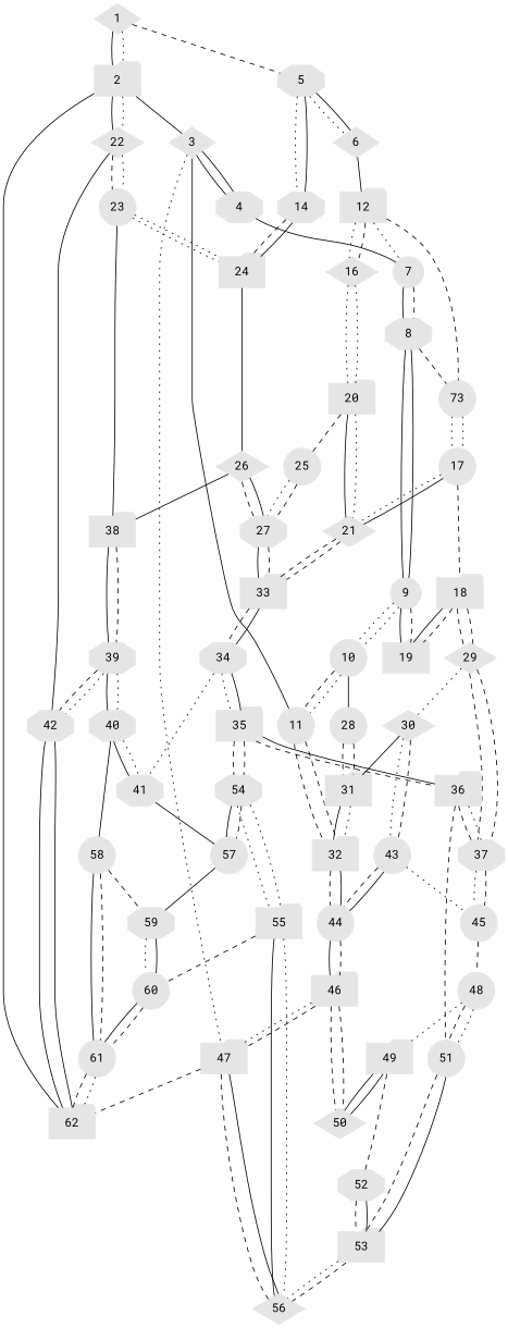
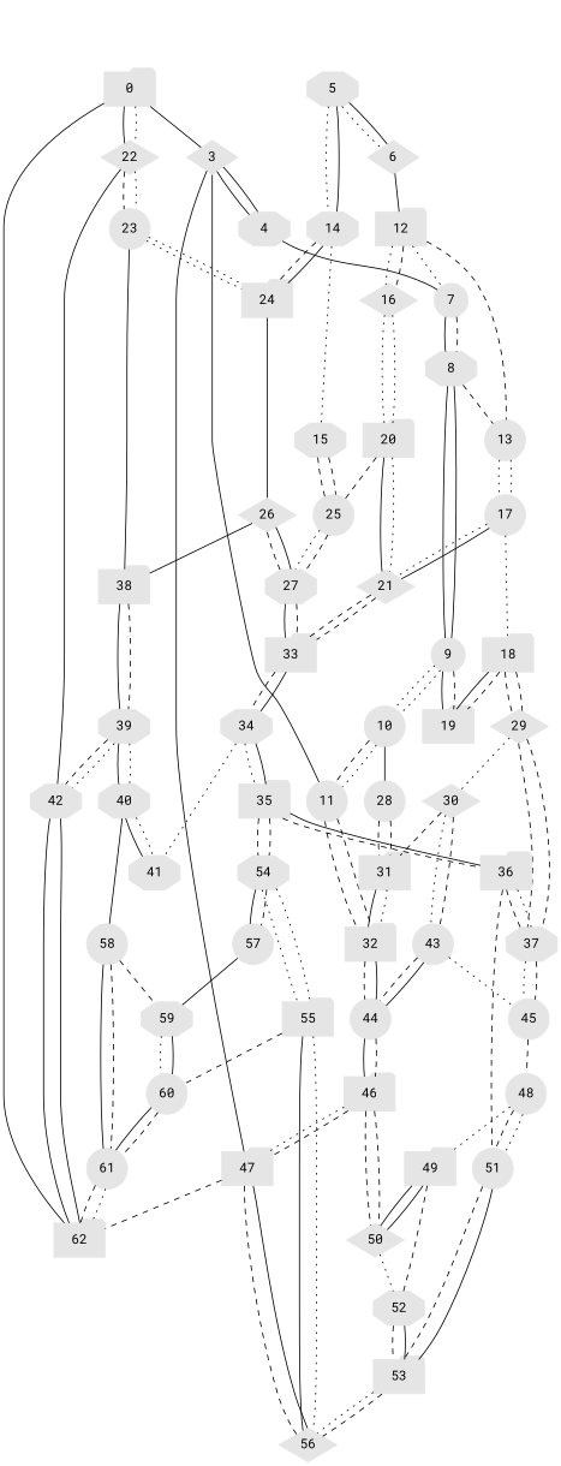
  graph {
    fontname="Roboto Mono"
    node [color=gray90 fontname="Roboto Mono" shape=folder style=filled]
    edge [fontname="Roboto Mono" style=dashed]
-   1 [shape=diamond]
-   2
+   2 [label=0]
    5 [shape=octagon]
    3 [shape=diamond]
    22 [shape=diamond]
    62
    6 [shape=diamond]
    14 [shape=octagon]
    4 [shape=octagon]
    11 [shape=circle]
    47
    23 [shape=circle]
    42 [shape=octagon]
    7 [shape=circle]
    32
    56 [shape=diamond]
    8 [shape=octagon]
    12
+   15 [shape=octagon]
    24
-   13 [shape=circle label=73]
+   13 [shape=circle]
    16 [shape=diamond]
    9 [shape=circle]
    10 [shape=circle]
    19
    17 [shape=circle]
    28 [shape=circle]
    31
    44 [shape=circle]
    20
    18
    21 [shape=diamond]
    25 [shape=circle]
    26 [shape=diamond]
    27 [shape=octagon]
    29 [shape=diamond]
    33
    30 [shape=diamond]
    37 [shape=octagon]
    34 [shape=octagon]
    38
    39 [shape=octagon]
    43 [shape=circle]
    45 [shape=circle]
    46
    35
    41 [shape=octagon]
    36
    54 [shape=octagon]
    57 [shape=circle]
    51 [shape=circle]
    55
    53
    48 [shape=circle]
    40 [shape=octagon]
    58 [shape=circle]
    59 [shape=octagon]
    61 [shape=circle]
    50 [shape=diamond]
    49
    52 [shape=octagon]
    60 [shape=circle]
-   1 -- 2 [style=solid]
-   1 -- 2 [style=dotted]
-   1 -- 5
    2 -- 3 [style=solid]
    2 -- 22 [style=solid]
    2 -- 22 [style=dotted]
    2 -- 62 [style=solid]
    5 -- 6 [style=dotted]
    5 -- 6 [style=solid]
    5 -- 14 [style=dotted]
    5 -- 14 [style=solid]
    3 -- 4 [style=solid]
    3 -- 4 [style=solid]
    3 -- 11 [style=solid]
-   3 -- 47 [style=dotted]
+   3 -- 47 [style=solid]
    22 -- 23
    22 -- 23 [style=dotted]
    22 -- 42 [style=solid]
    6 -- 12 [style=solid]
+   14 -- 15 [style=dotted]
    14 -- 24
    14 -- 24 [style=solid]
    4 -- 7 [style=solid]
    11 -- 32
    11 -- 32
    47 -- 62
    47 -- 56
    47 -- 56 [style=solid]
    23 -- 24 [style=dotted]
    23 -- 24 [style=dotted]
    23 -- 38 [style=solid]
    42 -- 62 [style=solid]
    42 -- 62 [style=solid]
    7 -- 8 [style=solid]
    7 -- 8
    32 -- 44
    32 -- 44 [style=solid]
    8 -- 13
    8 -- 9 [style=solid]
    8 -- 9 [style=solid]
    12 -- 7 [style=dotted]
    12 -- 13
    12 -- 16 [style=dotted]
    12 -- 16
+   15 -- 25
+   15 -- 25
    24 -- 26 [style=solid]
    13 -- 17 [style=dotted]
    13 -- 17 [style=dotted]
    16 -- 20 [style=dotted]
    16 -- 20 [style=dotted]
    9 -- 10 [style=dotted]
    9 -- 10 [style=dotted]
    9 -- 19 [style=solid]
    9 -- 19
    10 -- 11
    10 -- 11 [style=dotted]
    10 -- 28 [style=solid]
-   17 -- 18
+   17 -- 18 [style=dotted]
    17 -- 21 [style=dotted]
    17 -- 21 [style=solid]
    28 -- 31
    28 -- 31
    31 -- 32 [style=solid]
    31 -- 32 [style=dotted]
    44 -- 46 [style=solid]
    44 -- 46
    20 -- 21 [style=solid]
    20 -- 21 [style=dotted]
    20 -- 25
    18 -- 19 [style=solid]
    18 -- 19
    18 -- 29
    18 -- 29
    21 -- 33
    21 -- 33
    25 -- 27 [style=dotted]
    25 -- 27
    26 -- 27
    26 -- 27 [style=solid]
    26 -- 38 [style=solid]
    27 -- 33 [style=solid]
    27 -- 33
    29 -- 30 [style=dotted]
    29 -- 37
    29 -- 37
    33 -- 34
    33 -- 34 [style=solid]
-   30 -- 31 [style=solid]
+   30 -- 31
    30 -- 43 [style=dotted]
    30 -- 43
    37 -- 45 [style=dotted]
    37 -- 45
    34 -- 35 [style=dotted]
    34 -- 35 [style=solid]
    34 -- 41 [style=dotted]
    38 -- 39 [style=solid]
    38 -- 39
    39 -- 42
    39 -- 42 [style=dotted]
    39 -- 40 [style=solid]
    39 -- 40 [style=dotted]
    43 -- 44
    43 -- 44 [style=solid]
    43 -- 45 [style=dotted]
    45 -- 48
    46 -- 47 [style=dotted]
    46 -- 47
    46 -- 50
    46 -- 50
    35 -- 36
    35 -- 36 [style=solid]
    35 -- 54
    35 -- 54
-   41 -- 57 [style=solid]
    36 -- 37
    36 -- 37 [style=dotted]
    36 -- 51
    54 -- 57 [style=solid]
    54 -- 57
    54 -- 55 [style=dotted]
    54 -- 55 [style=dotted]
    57 -- 59 [style=solid]
    51 -- 53
    51 -- 53 [style=solid]
    55 -- 56 [style=solid]
    55 -- 56 [style=dotted]
    55 -- 60
    53 -- 56 [style=dotted]
    53 -- 56
    48 -- 51
    48 -- 51 [style=dotted]
    48 -- 49 [style=dotted]
    40 -- 41 [style=solid]
    40 -- 41 [style=dotted]
    40 -- 58 [style=solid]
    58 -- 59
    58 -- 61 [style=solid]
    58 -- 61
    59 -- 60 [style=dotted]
    59 -- 60 [style=solid]
    61 -- 62
    61 -- 62 [style=dotted]
+   50 -- 52 [style=dotted]
    49 -- 50 [style=solid]
    49 -- 50 [style=solid]
    49 -- 52
    52 -- 53
    52 -- 53 [style=solid]
    60 -- 61 [style=solid]
    60 -- 61
  }
